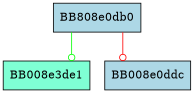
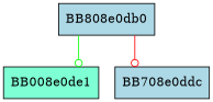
  digraph {
    splines=ortho
    node [fillcolor=lightblue shape=box style=filled]
    edge [arrowhead=odot]
    n1 [label=BB808e0db0]
-   BB008e0de1 [fillcolor=aquamarine label=BB008e3de1]
-   BB008e0ddc
+   BB008e0de1 [fillcolor=aquamarine]
+   BB008e0ddc [label=BB708e0ddc]
    n1 -> BB008e0de1 [color=green]
    n1 -> BB008e0ddc [color=red]
  }
